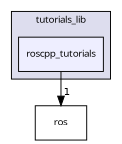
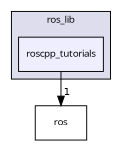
  digraph {
    compound=true
    fontname="Open Sans"
    node [fontname="Open Sans" fontsize=10 shape=box]
    n1 [fillcolor="#eeeeff" label=roscpp_tutorials pencolor=black style=filled]
    n2 [label=ros]
    subgraph cluster_1 {
      bgcolor="#ddddee"
      fontsize=10
-     label=tutorials_lib
+     label=ros_lib
      pencolor=black
      n1
    }
    n1 -> n2 [headlabel=1 labeldistance=1.5 labelfontname=Helvetica labelfontsize=10 fontname="Open Sans"]
  }
